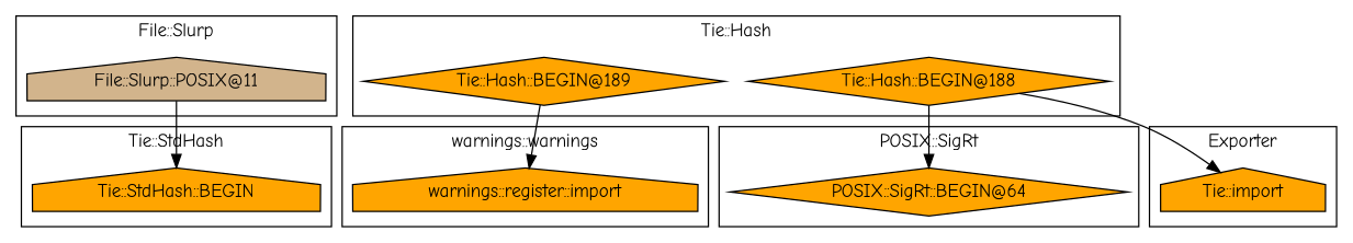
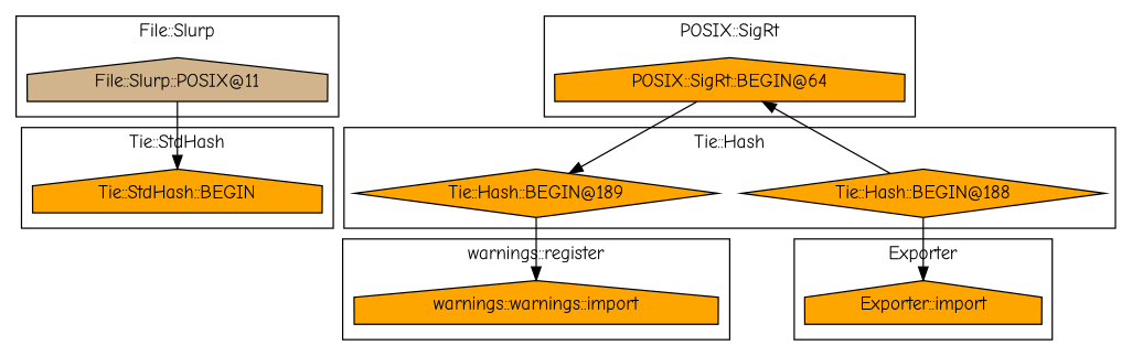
  digraph {
    fontname="Comic Neue"
    node [fillcolor=orange fontname="Comic Neue" shape=house style=filled]
    edge [fontname="Comic Neue"]
    n1 [label="Tie::StdHash::BEGIN"]
-   "POSIX::SigRt::BEGIN@64" [shape=diamond]
-   "Exporter::import" [label="Tie::import"]
+   "POSIX::SigRt::BEGIN@64"
+   "Exporter::import"
    n4 [fillcolor=tan label="File::Slurp::POSIX@11"]
    "Tie::Hash::BEGIN@189" [shape=diamond]
    "Tie::Hash::BEGIN@188" [shape=diamond]
-   "warnings::register::import"
+   "warnings::register::import" [label="warnings::warnings::import"]
    subgraph cluster_1 {
      label="Tie::StdHash"
      n1
    }
    subgraph cluster_2 {
      label="POSIX::SigRt"
      "POSIX::SigRt::BEGIN@64"
    }
    subgraph cluster_3 {
      label=Exporter
      "Exporter::import"
    }
    subgraph cluster_4 {
      label="File::Slurp"
      n4
    }
    subgraph cluster_5 {
      label="Tie::Hash"
      "Tie::Hash::BEGIN@189"
      "Tie::Hash::BEGIN@188"
    }
    subgraph cluster_6 {
-     label="warnings::warnings"
+     label="warnings::register"
      "warnings::register::import"
    }
+   "POSIX::SigRt::BEGIN@64" -> "Tie::Hash::BEGIN@189"
    n4 -> n1
    "Tie::Hash::BEGIN@189" -> "warnings::register::import"
    "Tie::Hash::BEGIN@188" -> "POSIX::SigRt::BEGIN@64"
    "Tie::Hash::BEGIN@188" -> "Exporter::import"
  }
